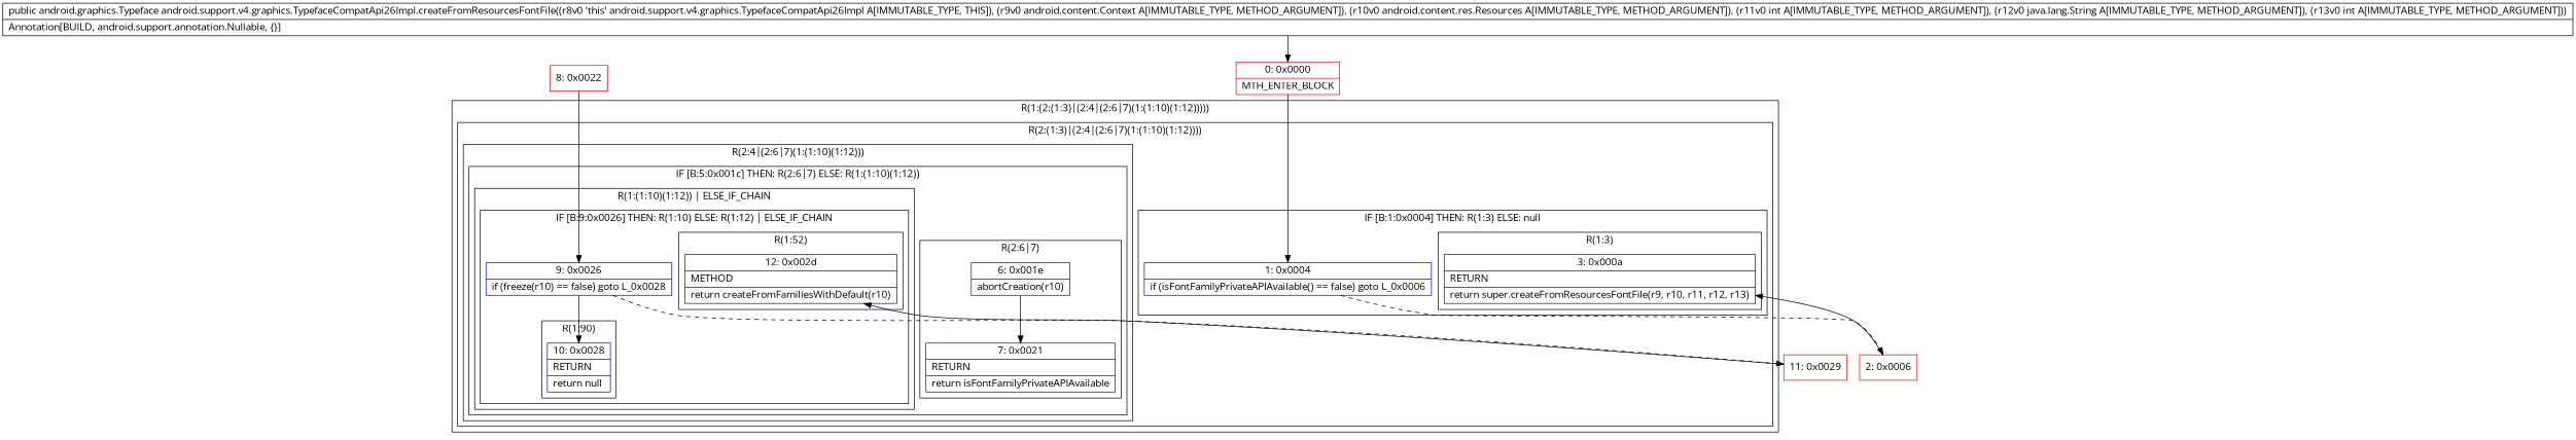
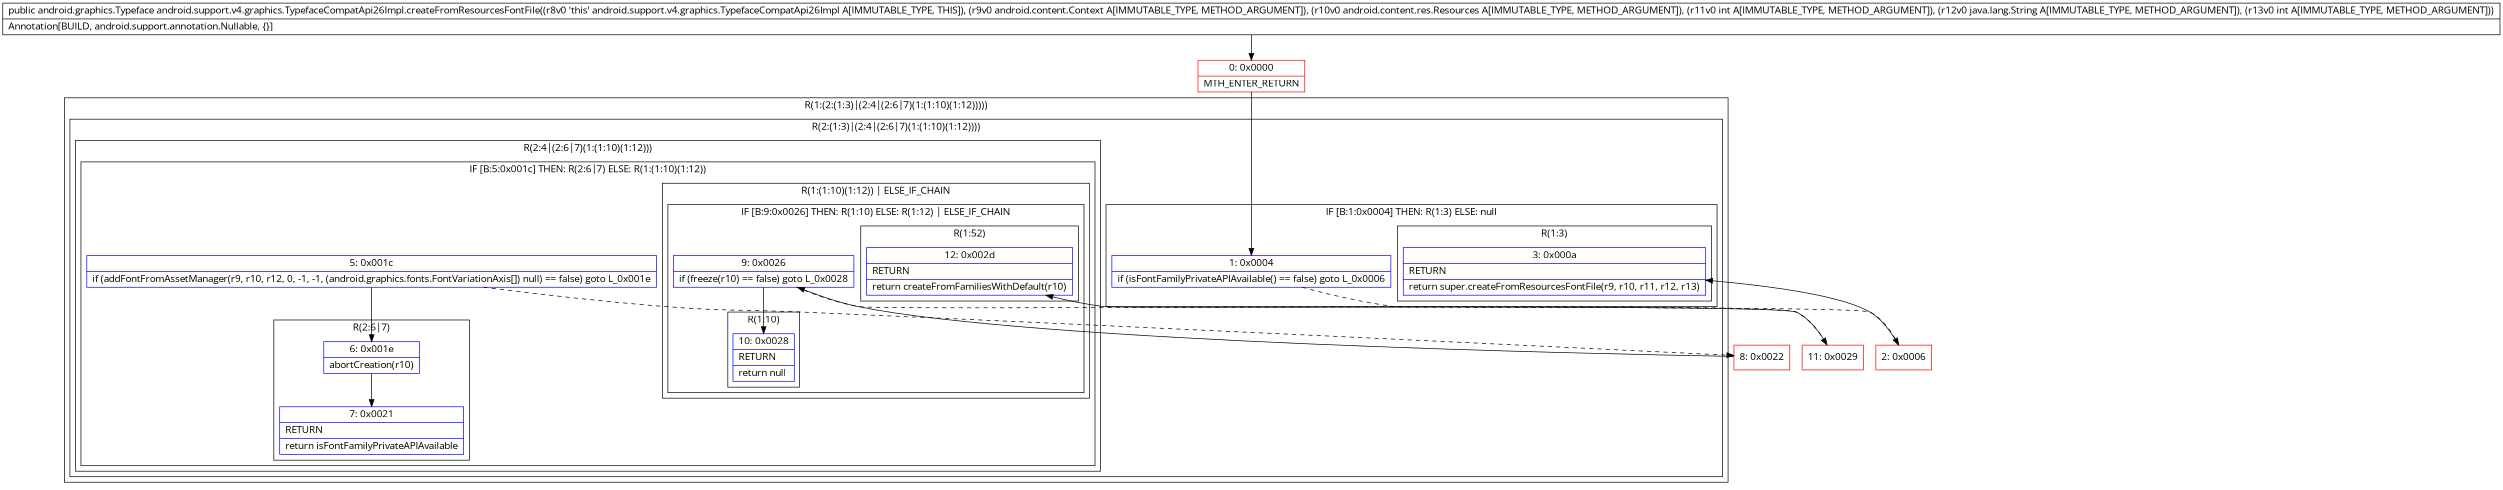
  digraph {
    fontname="Open Sans"
    node [color=blue fontname="Open Sans" shape=record]
    edge [fontname="Open Sans"]
    n1 [label="{3\:\ 0x000a|RETURN\l|return super.createFromResourcesFontFile(r9, r10, r11, r12, r13)\l}"]
    n2 [label="{1\:\ 0x0004|if (isFontFamilyPrivateAPIAvailable() == false) goto L_0x0006\l}"]
    n3 [label="{6\:\ 0x001e|abortCreation(r10)\l}"]
    n4 [label="{7\:\ 0x0021|RETURN\l|return isFontFamilyPrivateAPIAvailable\l}"]
    n5 [label="{10\:\ 0x0028|RETURN\l|return null\l}"]
-   n6 [label="{12\:\ 0x002d|METHOD\l|return createFromFamiliesWithDefault(r10)\l}"]
+   n6 [label="{12\:\ 0x002d|RETURN\l|return createFromFamiliesWithDefault(r10)\l}"]
    n7 [label="{9\:\ 0x0026|if (freeze(r10) == false) goto L_0x0028\l}"]
+   n8 [label="{5\:\ 0x001c|if (addFontFromAssetManager(r9, r10, r12, 0, \-1, \-1, (android.graphics.fonts.FontVariationAxis[]) null) == false) goto L_0x001e\l}"]
    n9 [color=red label="{2\:\ 0x0006}"]
    n10 [color=red label="{11\:\ 0x0029}"]
    n11 [color=red label="{8\:\ 0x0022}"]
-   n12 [color=red label="{0\:\ 0x0000|MTH_ENTER_BLOCK\l}"]
+   n12 [color=red label="{0\:\ 0x0000|MTH_ENTER_RETURN\l}"]
    n13 [label="{public android.graphics.Typeface android.support.v4.graphics.TypefaceCompatApi26Impl.createFromResourcesFontFile((r8v0 'this' android.support.v4.graphics.TypefaceCompatApi26Impl A[IMMUTABLE_TYPE, THIS]), (r9v0 android.content.Context A[IMMUTABLE_TYPE, METHOD_ARGUMENT]), (r10v0 android.content.res.Resources A[IMMUTABLE_TYPE, METHOD_ARGUMENT]), (r11v0 int A[IMMUTABLE_TYPE, METHOD_ARGUMENT]), (r12v0 java.lang.String A[IMMUTABLE_TYPE, METHOD_ARGUMENT]), (r13v0 int A[IMMUTABLE_TYPE, METHOD_ARGUMENT]))  | Annotation[BUILD, android.support.annotation.Nullable, \{\}]\l}" color=""]
    subgraph cluster_1 {
      label="R(1:(2:(1:3)|(2:4|(2:6|7)(1:(1:10)(1:12)))))"
      subgraph cluster_2 {
        label="R(2:(1:3)|(2:4|(2:6|7)(1:(1:10)(1:12))))"
        subgraph cluster_3 {
          label="IF [B:1:0x0004] THEN: R(1:3) ELSE: null"
          n2
          subgraph cluster_4 {
            label="R(1:3)"
            n1
          }
        }
        subgraph cluster_5 {
          label="R(2:4|(2:6|7)(1:(1:10)(1:12)))"
          subgraph cluster_6 {
            label="IF [B:5:0x001c] THEN: R(2:6|7) ELSE: R(1:(1:10)(1:12))"
+           n8
            subgraph cluster_7 {
              label="R(2:6|7)"
              n3
              n4
            }
            subgraph cluster_8 {
              label="R(1:(1:10)(1:12)) | ELSE_IF_CHAIN\l"
              subgraph cluster_9 {
                label="IF [B:9:0x0026] THEN: R(1:10) ELSE: R(1:12) | ELSE_IF_CHAIN\l"
                n7
                subgraph cluster_10 {
-                 label="R(1:90)"
+                 label="R(1:10)"
                  n5
                }
                subgraph cluster_11 {
                  label="R(1:52)"
                  n6
                }
              }
            }
          }
        }
      }
    }
    n2 -> n9 [style=dashed]
    n3 -> n4
    n7 -> n5
    n7 -> n10 [style=dashed]
+   n8 -> n3
+   n8 -> n11 [style=dashed]
    n9 -> n1
    n10 -> n6
    n11 -> n7
    n12 -> n2
    n13 -> n12
  }
